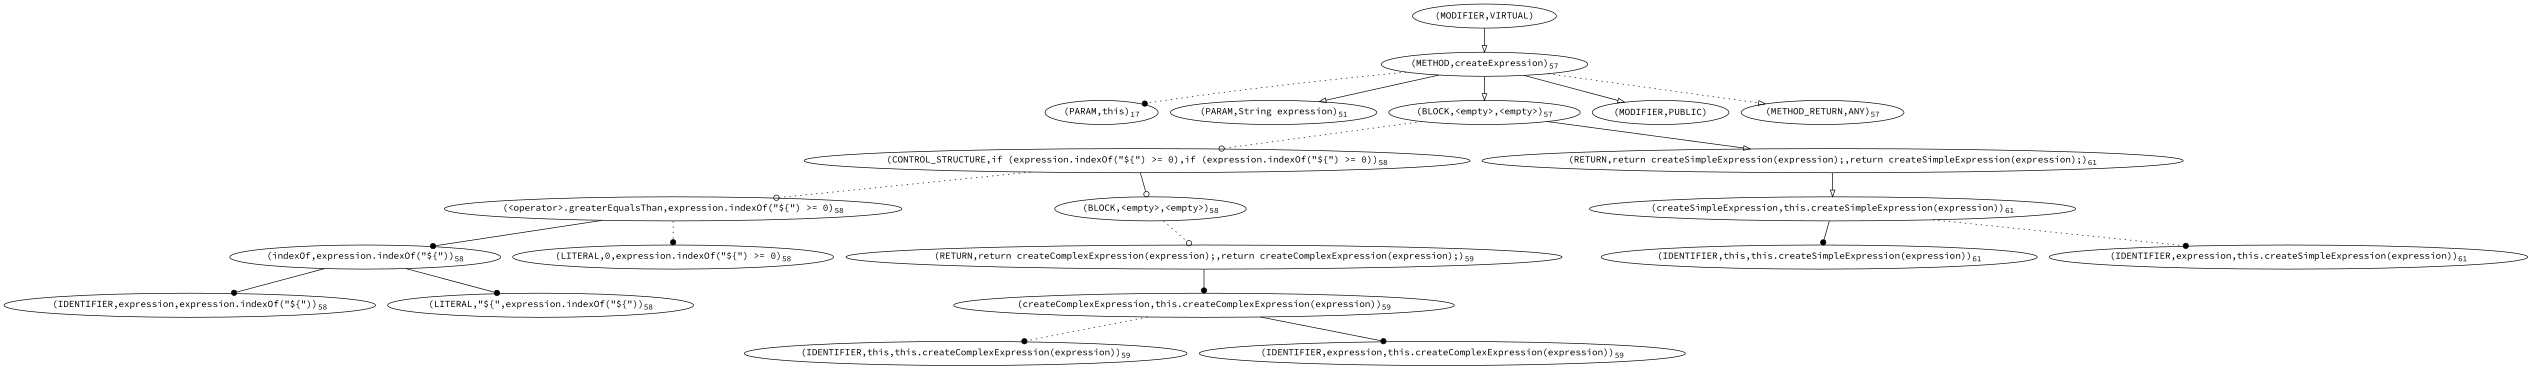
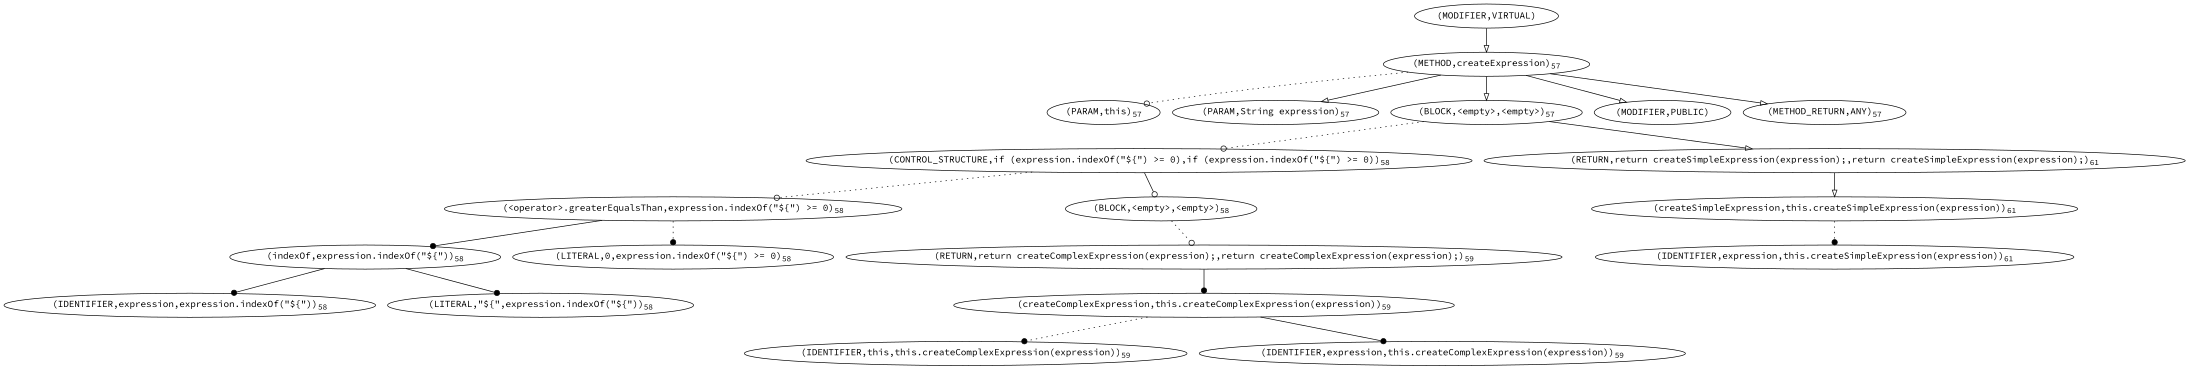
  digraph {
    fontname="Source Code Pro"
    node [fontname="Source Code Pro"]
    edge [arrowhead=dot fontname="Source Code Pro" style=solid]
    n1 [label=<(METHOD,createExpression)<SUB>57</SUB>>]
-   n2 [label=<(PARAM,this)<SUB>17</SUB>>]
-   n3 [label=<(PARAM,String expression)<SUB>51</SUB>>]
+   n2 [label=<(PARAM,this)<SUB>57</SUB>>]
+   n3 [label=<(PARAM,String expression)<SUB>57</SUB>>]
    n4 [label=<(BLOCK,&lt;empty&gt;,&lt;empty&gt;)<SUB>57</SUB>>]
    n5 [label=<(MODIFIER,PUBLIC)>]
    n6 [label=<(METHOD_RETURN,ANY)<SUB>57</SUB>>]
    n7 [label=<(CONTROL_STRUCTURE,if (expression.indexOf(&quot;${&quot;) &gt;= 0),if (expression.indexOf(&quot;${&quot;) &gt;= 0))<SUB>58</SUB>>]
    n8 [label=<(RETURN,return createSimpleExpression(expression);,return createSimpleExpression(expression);)<SUB>61</SUB>>]
    n9 [label=<(MODIFIER,VIRTUAL)>]
    n10 [label=<(&lt;operator&gt;.greaterEqualsThan,expression.indexOf(&quot;${&quot;) &gt;= 0)<SUB>58</SUB>>]
    n11 [label=<(BLOCK,&lt;empty&gt;,&lt;empty&gt;)<SUB>58</SUB>>]
    n12 [label=<(createSimpleExpression,this.createSimpleExpression(expression))<SUB>61</SUB>>]
    n13 [label=<(indexOf,expression.indexOf(&quot;${&quot;))<SUB>58</SUB>>]
    n14 [label=<(LITERAL,0,expression.indexOf(&quot;${&quot;) &gt;= 0)<SUB>58</SUB>>]
    n15 [label=<(RETURN,return createComplexExpression(expression);,return createComplexExpression(expression);)<SUB>59</SUB>>]
    n16 [label=<(IDENTIFIER,expression,expression.indexOf(&quot;${&quot;))<SUB>58</SUB>>]
    n17 [label=<(LITERAL,&quot;${&quot;,expression.indexOf(&quot;${&quot;))<SUB>58</SUB>>]
    n18 [label=<(createComplexExpression,this.createComplexExpression(expression))<SUB>59</SUB>>]
    n19 [label=<(IDENTIFIER,this,this.createComplexExpression(expression))<SUB>59</SUB>>]
    n20 [label=<(IDENTIFIER,expression,this.createComplexExpression(expression))<SUB>59</SUB>>]
-   n21 [label=<(IDENTIFIER,this,this.createSimpleExpression(expression))<SUB>61</SUB>>]
    n22 [label=<(IDENTIFIER,expression,this.createSimpleExpression(expression))<SUB>61</SUB>>]
-   n1 -> n2 [style=dotted]
+   n1 -> n2 [arrowhead=odot style=dotted]
    n1 -> n3 [arrowhead=onormal]
    n1 -> n4 [arrowhead=onormal]
    n1 -> n5 [arrowhead=onormal]
-   n1 -> n6 [arrowhead=onormal style=dotted]
+   n1 -> n6 [arrowhead=onormal]
    n4 -> n7 [arrowhead=odot style=dotted]
    n4 -> n8 [arrowhead=onormal]
    n7 -> n10 [arrowhead=odot style=dotted]
    n7 -> n11 [arrowhead=odot]
    n8 -> n12 [arrowhead=onormal]
    n9 -> n1 [arrowhead=onormal]
    n10 -> n13
    n10 -> n14 [style=dotted]
    n11 -> n15 [arrowhead=odot style=dotted]
-   n12 -> n21
    n12 -> n22 [style=dotted]
    n13 -> n16
    n13 -> n17
    n15 -> n18
    n18 -> n19 [style=dotted]
    n18 -> n20
  }
